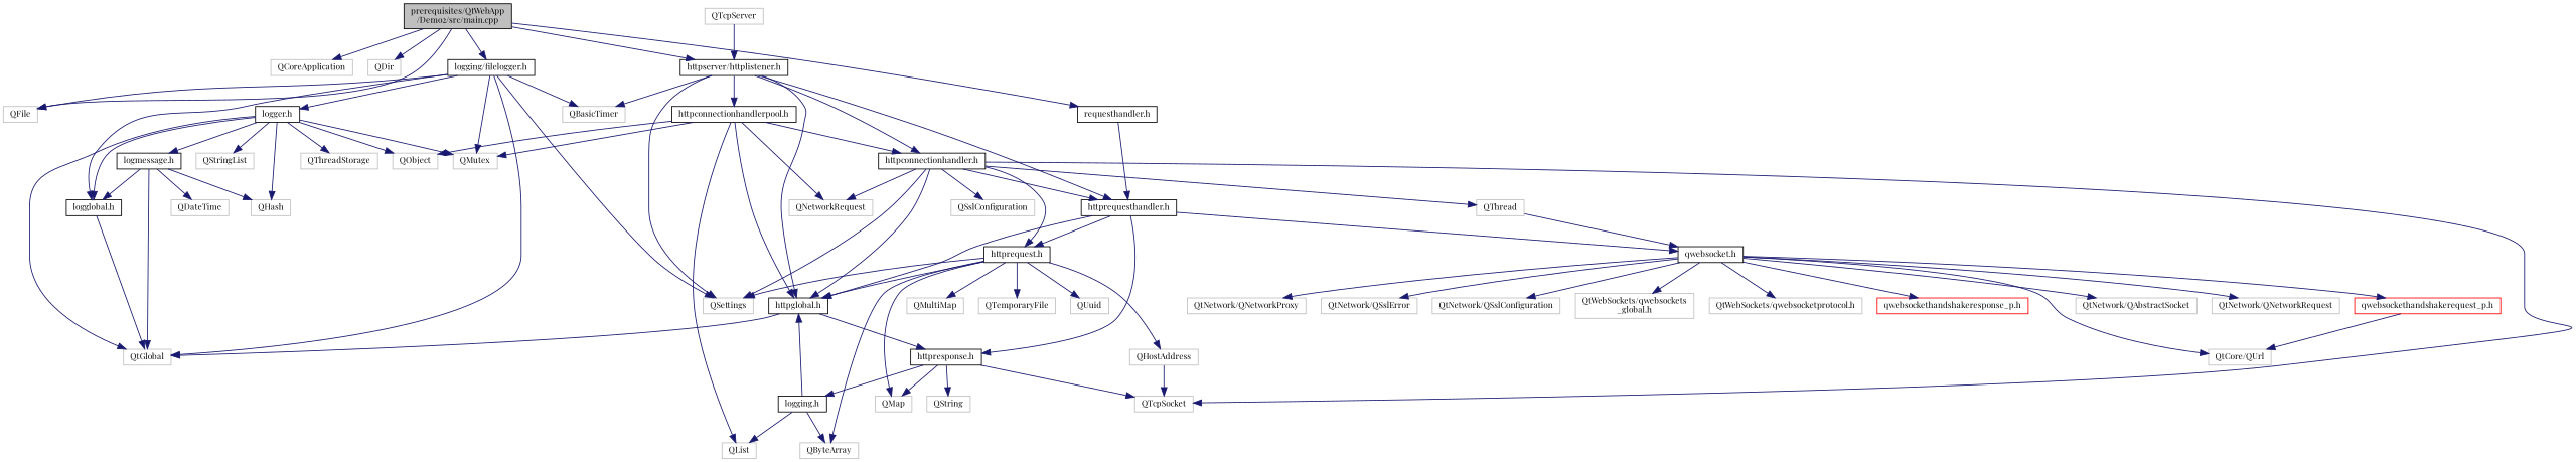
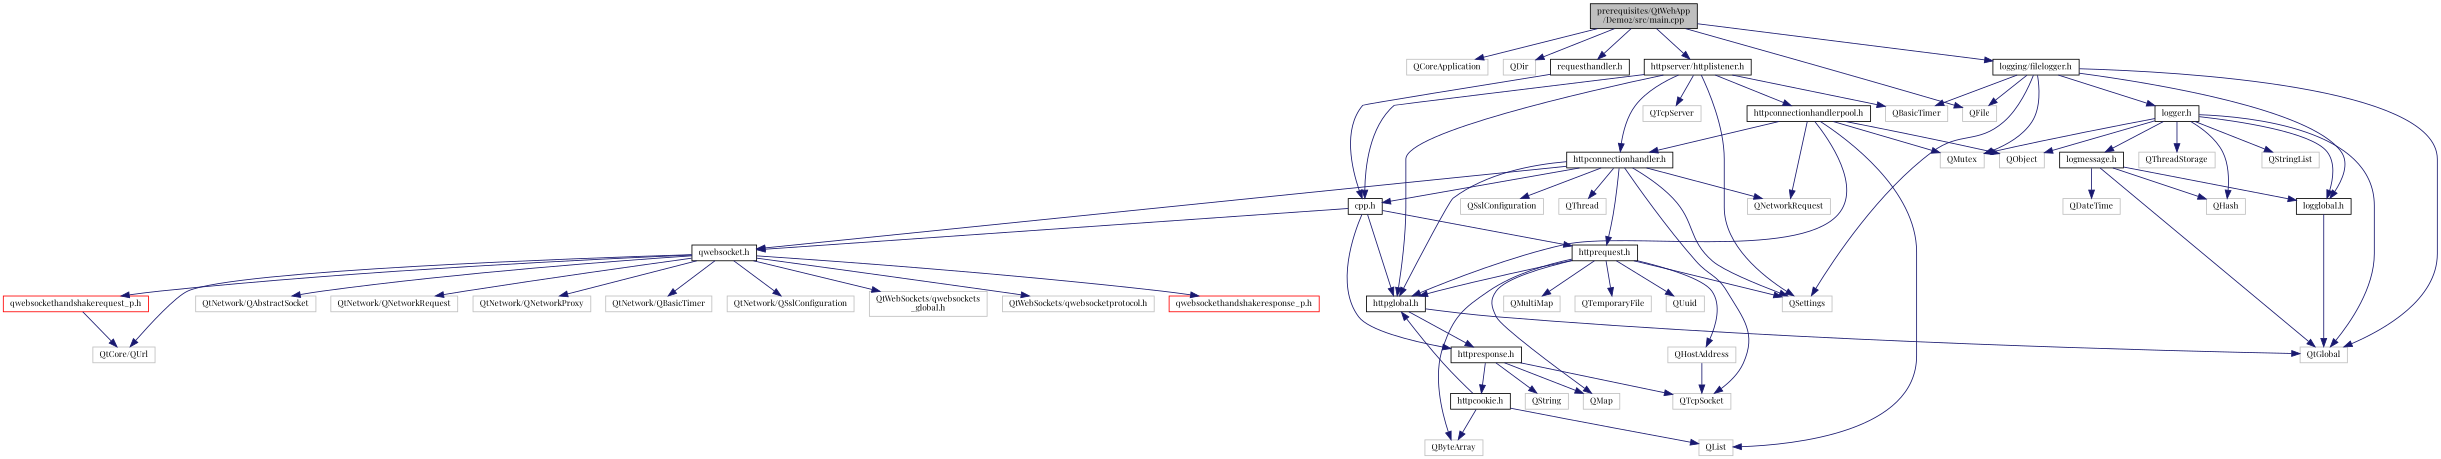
  digraph {
    fontname="Playfair Display"
    node [color=grey75 fillcolor=white fontname="Playfair Display" fontsize=10 shape=record style=filled]
    edge [color=midnightblue fontname="Playfair Display" fontsize=10 labelfontname=Helvetica labelfontsize=10 style=solid]
    n1 [color=black fillcolor=grey75 fontcolor=black height=0.2 label="prerequisites/QtWebApp\l/Demo2/src/main.cpp" width=0.4]
    n2 [height=0.2 label=QCoreApplication width=0.4]
    n3 [height=0.2 label=QDir width=0.4]
    n4 [height=0.2 label=QFile width=0.4]
    n5 [color=black height=0.2 label="httpserver/httplistener.h" width=0.4]
    n6 [color=black height=0.2 label="logging/filelogger.h" width=0.4]
    n7 [color=black height=0.2 label="requesthandler.h" width=0.4]
    n8 [height=0.2 label=QTcpServer width=0.4]
    n9 [height=0.2 label=QSettings width=0.4]
    n10 [height=0.2 label=QBasicTimer width=0.4]
    n11 [color=black height=0.2 label="httpglobal.h" width=0.4]
    n12 [color=black height=0.2 label="httpconnectionhandler.h" width=0.4]
-   n13 [color=black height=0.2 label="httprequesthandler.h" width=0.4]
+   n13 [color=black height=0.2 label="cpp.h" width=0.4]
    n14 [color=black height=0.2 label="httpconnectionhandlerpool.h" width=0.4]
    n15 [height=0.2 label=QtGlobal width=0.4]
    n16 [height=0.2 label=QMutex width=0.4]
    n17 [color=black height=0.2 label="logglobal.h" width=0.4]
    n18 [color=black height=0.2 label="logger.h" width=0.4]
    n19 [color=black height=0.2 label="httpresponse.h" width=0.4]
    n20 [height=0.2 label=QSslConfiguration width=0.4]
    n21 [height=0.2 label=QTcpSocket width=0.4]
    n22 [height=0.2 label=QNetworkRequest width=0.4]
    n23 [height=0.2 label=QThread width=0.4]
    n24 [color=black height=0.2 label="httprequest.h" width=0.4]
    n25 [color=black height=0.2 label="qwebsocket.h" width=0.4]
    n26 [height=0.2 label=QList width=0.4]
    n27 [height=0.2 label=QObject width=0.4]
    n28 [height=0.2 label=QByteArray width=0.4]
    n29 [height=0.2 label=QHostAddress width=0.4]
    n30 [height=0.2 label=QMap width=0.4]
    n31 [height=0.2 label=QMultiMap width=0.4]
    n32 [height=0.2 label=QTemporaryFile width=0.4]
    n33 [height=0.2 label=QUuid width=0.4]
    n34 [height=0.2 label="QtCore/QUrl" width=0.4]
    n35 [height=0.2 label="QtNetwork/QAbstractSocket" width=0.4]
    n36 [height=0.2 label="QtNetwork/QNetworkRequest" width=0.4]
    n37 [height=0.2 label="QtNetwork/QNetworkProxy" width=0.4]
-   n38 [height=0.2 label="QtNetwork/QSslError" width=0.4]
+   n38 [height=0.2 label="QtNetwork/QBasicTimer" width=0.4]
    n39 [height=0.2 label="QtNetwork/QSslConfiguration" width=0.4]
    n40 [height=0.2 label="QtWebSockets/qwebsockets\l_global.h" width=0.4]
    n41 [height=0.2 label="QtWebSockets/qwebsocketprotocol.h" width=0.4]
    n42 [color=red height=0.2 label="qwebsockethandshakerequest_p.h" width=0.4]
    n43 [color=red height=0.2 label="qwebsockethandshakeresponse_p.h" width=0.4]
    n44 [height=0.2 label=QString width=0.4]
-   n45 [color=black height=0.2 label="logging.h" width=0.4]
+   n45 [color=black height=0.2 label="httpcookie.h" width=0.4]
    n46 [height=0.2 label=QThreadStorage width=0.4]
    n47 [height=0.2 label=QHash width=0.4]
    n48 [height=0.2 label=QStringList width=0.4]
    n49 [color=black height=0.2 label="logmessage.h" width=0.4]
    n50 [height=0.2 label=QDateTime width=0.4]
    n1 -> n2
    n1 -> n3
    n1 -> n4
    n1 -> n5
    n1 -> n6
    n1 -> n7
-   n8 -> n5
+   n5 -> n8
    n5 -> n9
    n5 -> n10
    n5 -> n11
    n5 -> n12
    n5 -> n13
    n5 -> n14
    n6 -> n4
    n6 -> n9
    n6 -> n10
    n6 -> n15
    n6 -> n16
    n6 -> n17
    n6 -> n18
    n7 -> n13
    n11 -> n15
    n11 -> n19
    n12 -> n9
    n12 -> n11
    n12 -> n13
    n12 -> n20
    n12 -> n21
    n12 -> n22
    n12 -> n23
    n12 -> n24
-   n23 -> n25
+   n12 -> n25
    n13 -> n11
    n13 -> n19
    n13 -> n24
    n13 -> n25
    n14 -> n11
    n14 -> n12
    n14 -> n16
    n14 -> n22
    n14 -> n26
    n14 -> n27
    n17 -> n15
    n18 -> n15
    n18 -> n16
    n18 -> n17
    n18 -> n27
    n18 -> n46
    n18 -> n47
    n18 -> n48
    n18 -> n49
    n19 -> n21
    n19 -> n30
    n19 -> n44
    n19 -> n45
    n24 -> n9
    n24 -> n11
    n24 -> n28
    n24 -> n29
    n24 -> n30
    n24 -> n31
    n24 -> n32
    n24 -> n33
    n25 -> n34
    n25 -> n35
    n25 -> n36
    n25 -> n37
    n25 -> n38
    n25 -> n39
    n25 -> n40
    n25 -> n41
    n25 -> n42
    n25 -> n43
    n29 -> n21
    n42 -> n34
    n45 -> n11
    n45 -> n26
    n45 -> n28
    n49 -> n15
    n49 -> n17
    n49 -> n47
    n49 -> n50
  }
